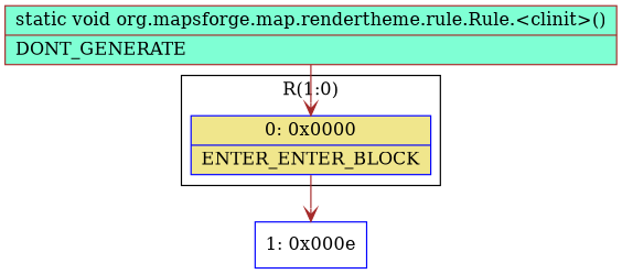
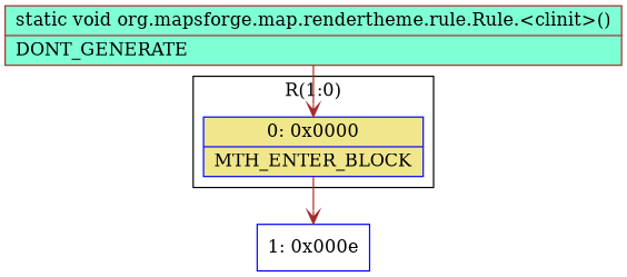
  digraph {
    node [color=blue shape=record style=filled]
    edge [color=brown arrowhead=vee]
-   n1 [label="{0\:\ 0x0000|ENTER_ENTER_BLOCK\l}" fillcolor=khaki]
+   n1 [label="{0\:\ 0x0000|MTH_ENTER_BLOCK\l}" fillcolor=khaki]
    n2 [label="{1\:\ 0x000e}" fillcolor=white]
    n3 [label="{static void org.mapsforge.map.rendertheme.rule.Rule.\<clinit\>()  | DONT_GENERATE\l}" fillcolor=aquamarine color=brown]
    subgraph cluster_1 {
      label="R(1:0)"
      n1
    }
    n1 -> n2
    n3 -> n1
  }
